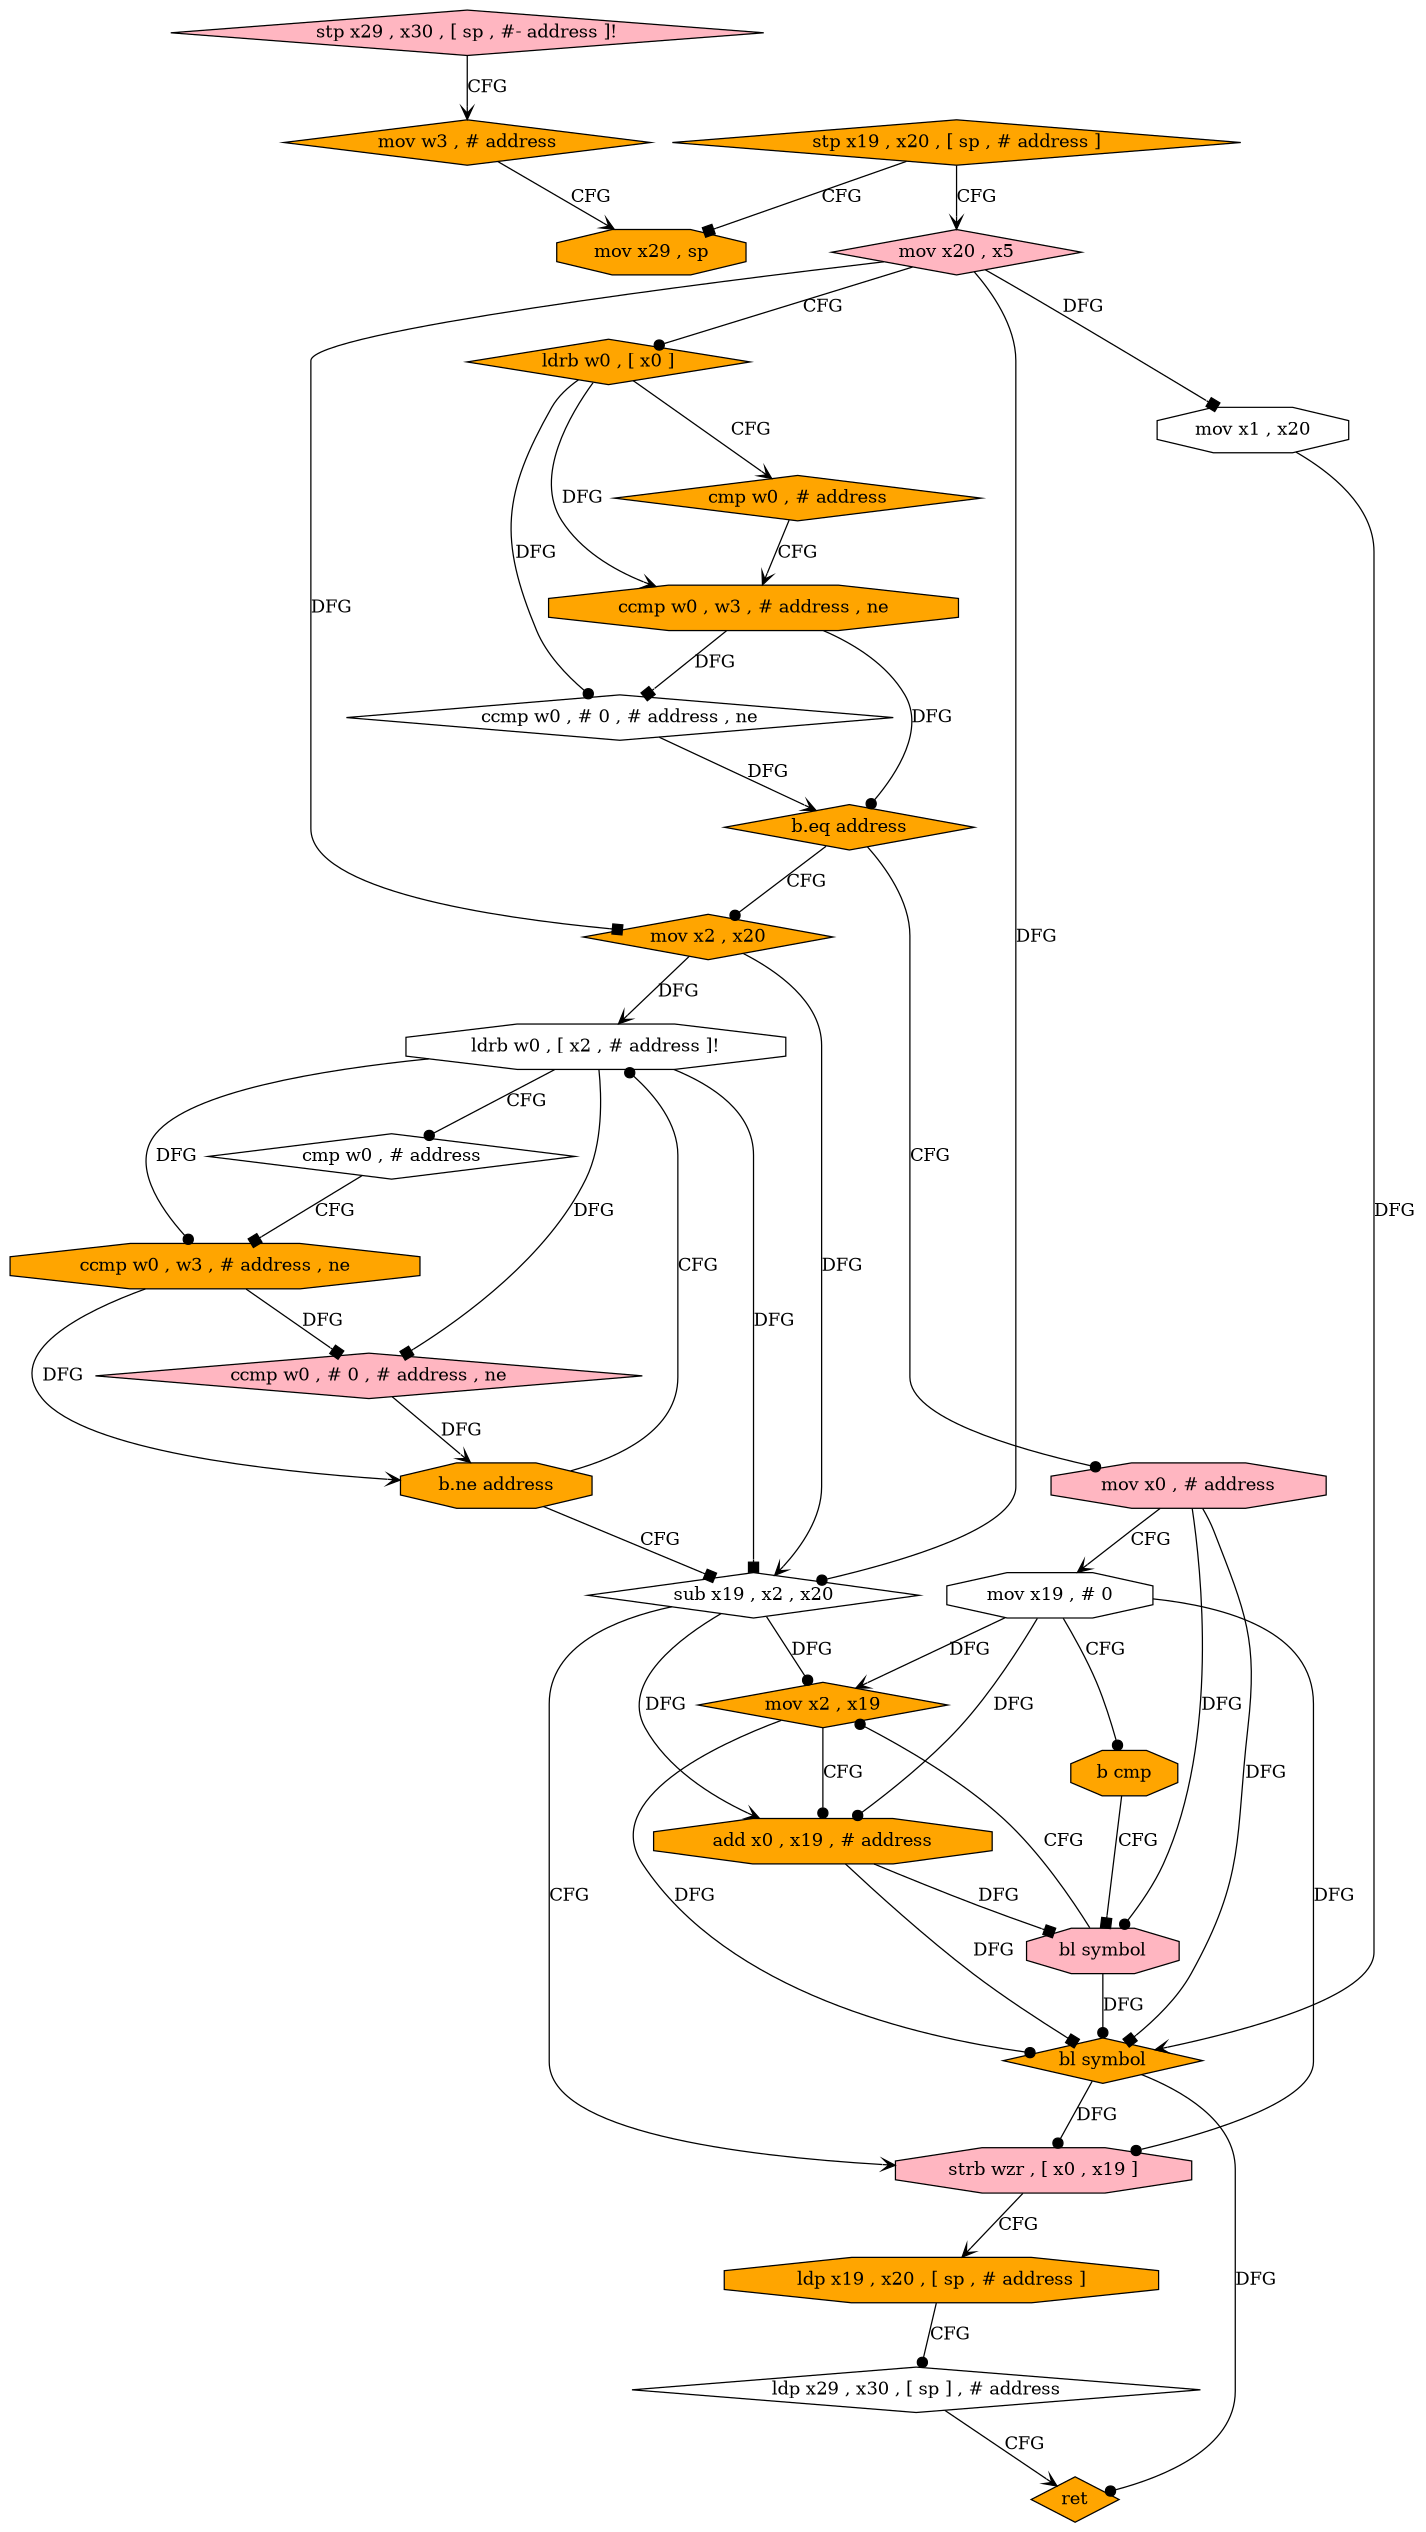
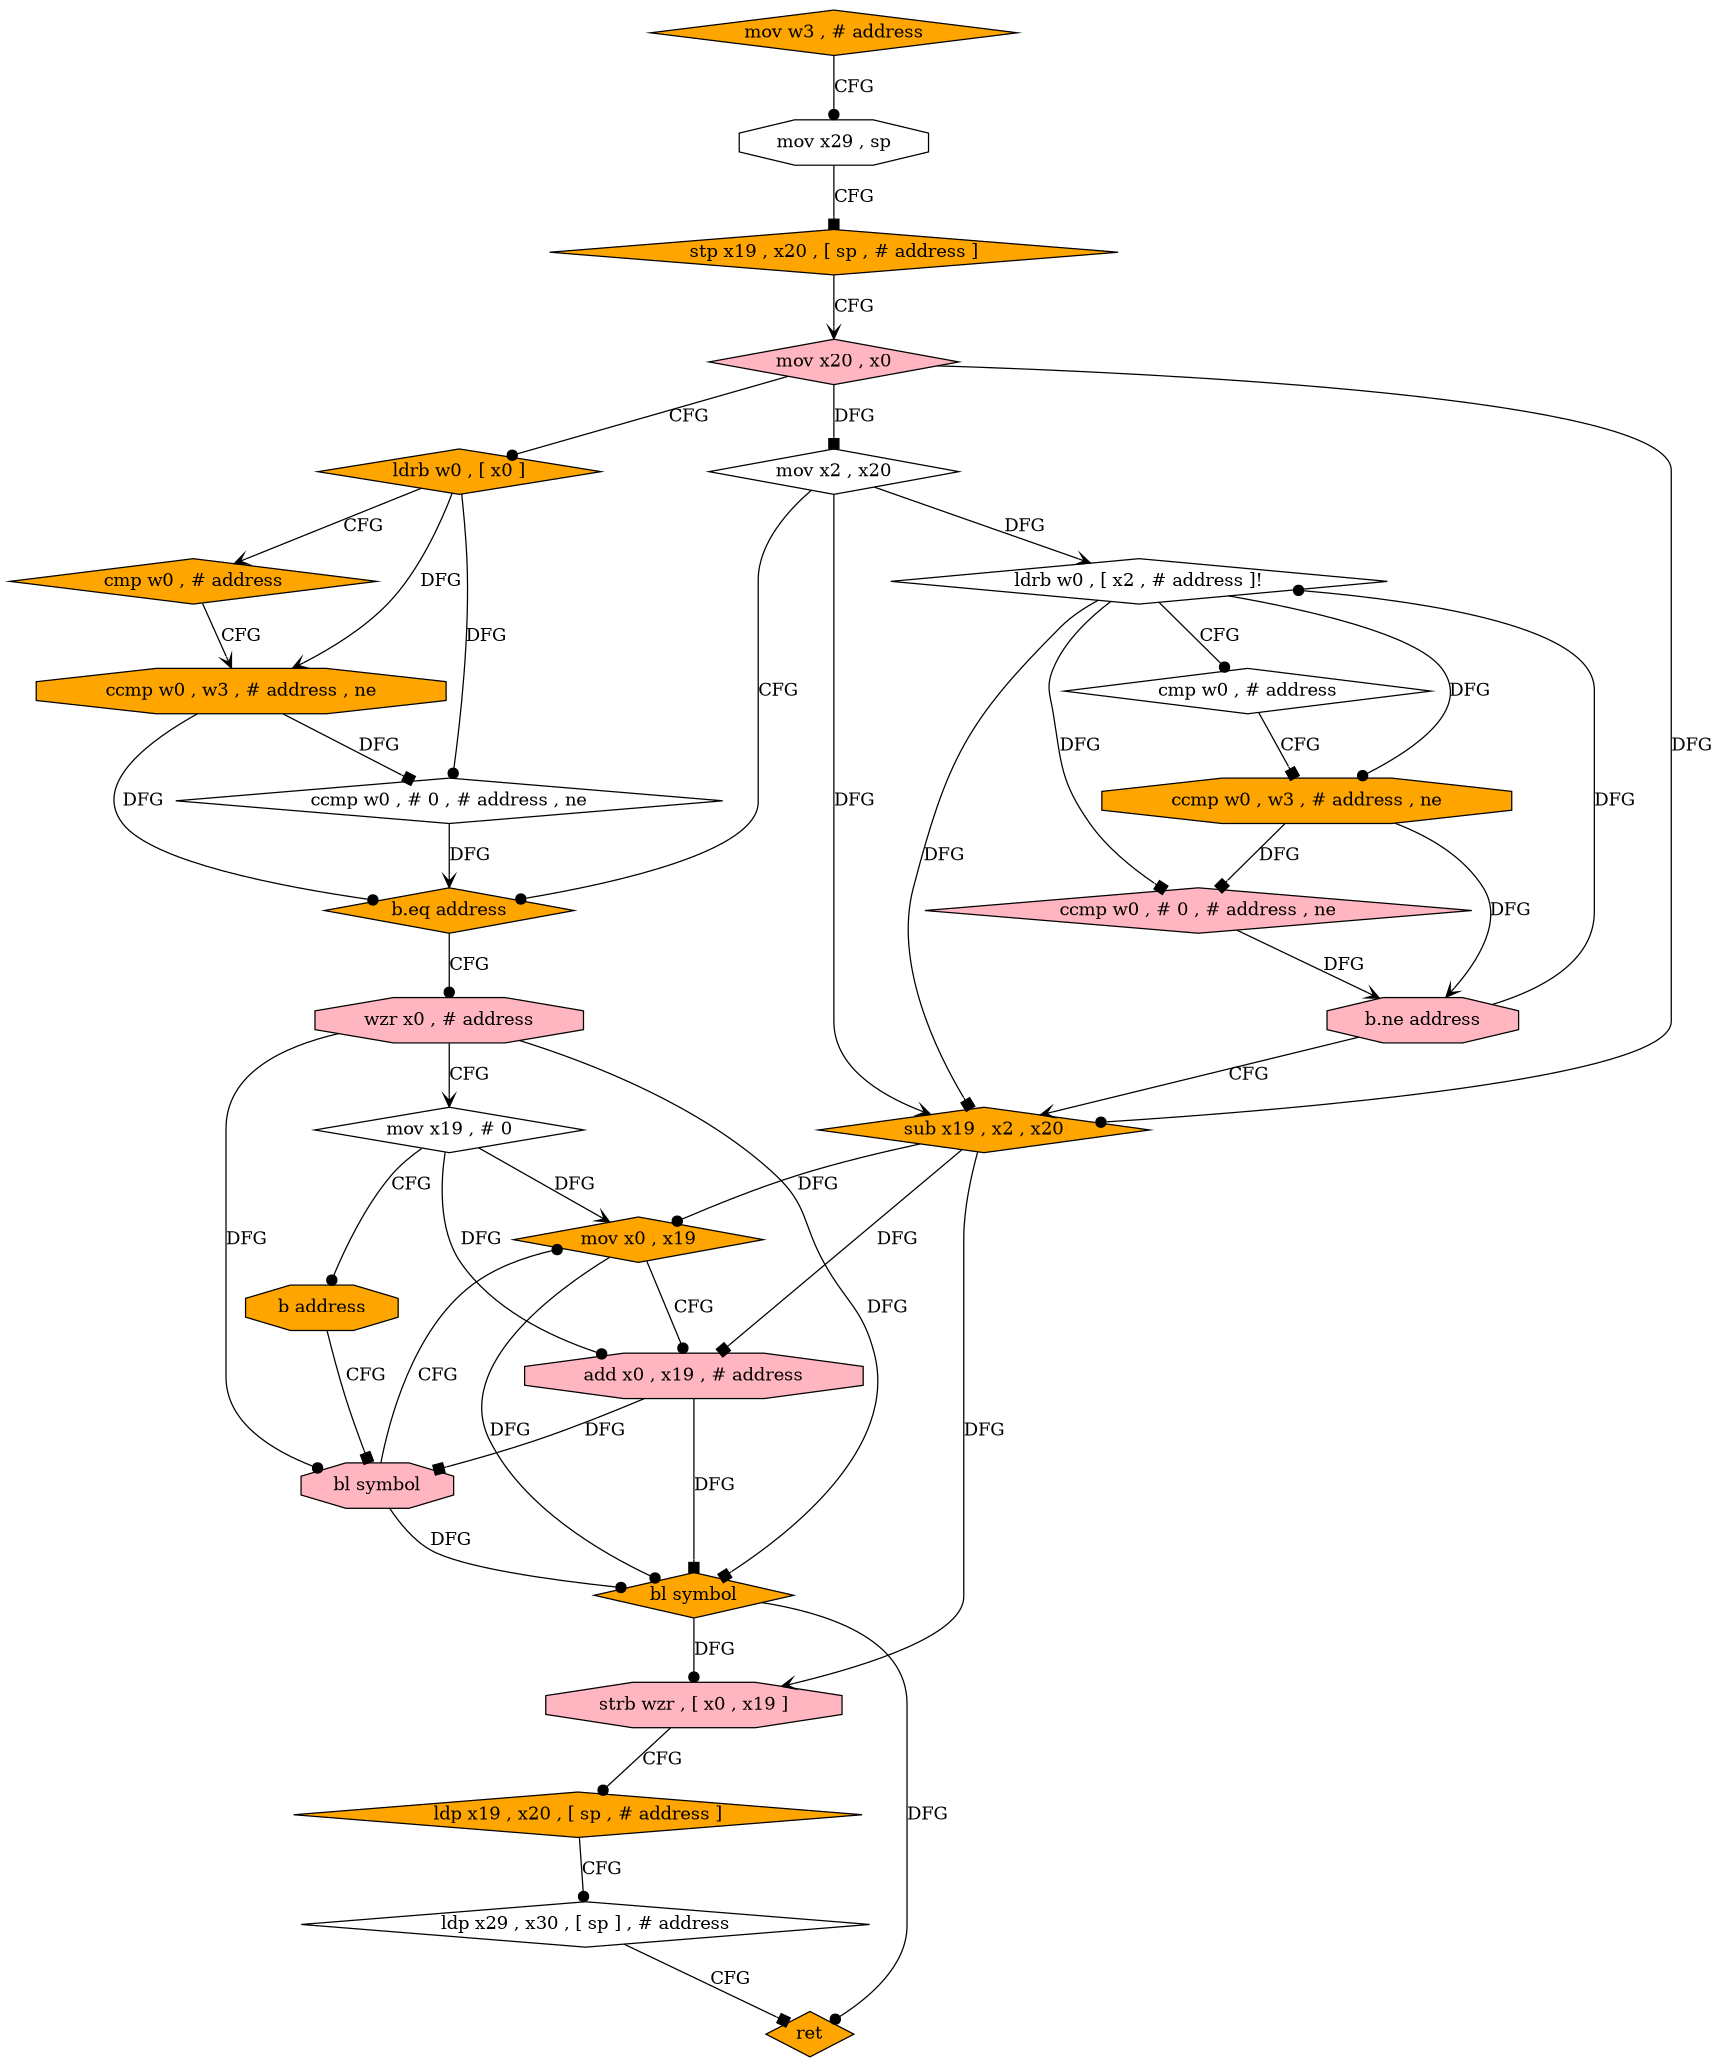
  digraph {
    node [fillcolor=orange shape=diamond style=filled]
    edge [arrowhead=dot]
-   n1 [fillcolor=lightpink label="stp x29 , x30 , [ sp , #- address ]!"]
    n2 [label="mov w3 , # address"]
-   n3 [label="mov x29 , sp" shape=octagon]
+   n3 [fillcolor=white label="mov x29 , sp" shape=octagon]
    n4 [label="stp x19 , x20 , [ sp , # address ]"]
-   n5 [fillcolor=lightpink label="mov x20 , x5"]
+   n5 [fillcolor=lightpink label="mov x20 , x0"]
    n6 [label="ldrb w0 , [ x0 ]"]
-   n7 [label="mov x2 , x20"]
-   n8 [fillcolor=white label="mov x1 , x20" shape=octagon]
-   n9 [fillcolor=white label="sub x19 , x2 , x20"]
+   n7 [fillcolor=white label="mov x2 , x20"]
+   n9 [label="sub x19 , x2 , x20"]
    n10 [label="cmp w0 , # address"]
    n11 [label="ccmp w0 , w3 , # address , ne" shape=octagon]
    n12 [fillcolor=white label="ccmp w0 , # 0 , # address , ne"]
-   n13 [fillcolor=white label="ldrb w0 , [ x2 , # address ]!" shape=octagon]
+   n13 [fillcolor=white label="ldrb w0 , [ x2 , # address ]!"]
    n14 [label="bl symbol"]
-   n15 [label="mov x2 , x19"]
+   n15 [label="mov x0 , x19"]
    n16 [fillcolor=lightpink label="strb wzr , [ x0 , x19 ]" shape=octagon]
-   n17 [label="add x0 , x19 , # address" shape=octagon]
+   n17 [fillcolor=lightpink label="add x0 , x19 , # address" shape=octagon]
    n18 [label="b.eq address"]
-   n19 [fillcolor=lightpink label="mov x0 , # address" shape=octagon]
-   n20 [fillcolor=white label="mov x19 , # 0" shape=octagon]
+   n19 [fillcolor=lightpink label="wzr x0 , # address" shape=octagon]
+   n20 [fillcolor=white label="mov x19 , # 0"]
    n21 [fillcolor=lightpink label="bl symbol" shape=octagon]
-   n22 [label="b cmp" shape=octagon]
+   n22 [label="b address" shape=octagon]
    n23 [label=ret]
    n24 [fillcolor=white label="cmp w0 , # address"]
    n25 [label="ccmp w0 , w3 , # address , ne" shape=octagon]
    n26 [fillcolor=lightpink label="ccmp w0 , # 0 , # address , ne"]
-   n27 [label="ldp x19 , x20 , [ sp , # address ]" shape=octagon]
-   n28 [label="b.ne address" shape=octagon]
+   n27 [label="ldp x19 , x20 , [ sp , # address ]"]
+   n28 [fillcolor=lightpink label="b.ne address" shape=octagon]
    n29 [fillcolor=white label="ldp x29 , x30 , [ sp ] , # address"]
-   n1 -> n2 [arrowhead=vee label=CFG]
-   n2 -> n3 [arrowhead=vee label=CFG]
-   n4 -> n3 [arrowhead=box label=CFG]
+   n2 -> n3 [label=CFG]
+   n3 -> n4 [arrowhead=box label=CFG]
    n4 -> n5 [arrowhead=vee label=CFG]
    n5 -> n6 [label=CFG]
    n5 -> n7 [arrowhead=box label=DFG]
-   n5 -> n8 [arrowhead=box label=DFG]
    n5 -> n9 [label=DFG]
    n6 -> n10 [arrowhead=vee label=CFG]
    n6 -> n11 [arrowhead=vee label=DFG]
    n6 -> n12 [label=DFG]
    n7 -> n9 [arrowhead=vee label=DFG]
    n7 -> n13 [arrowhead=vee label=DFG]
-   n8 -> n14 [arrowhead=vee label=DFG]
    n9 -> n15 [label=DFG]
-   n9 -> n16 [arrowhead=vee label=CFG]
-   n9 -> n17 [arrowhead=vee label=DFG]
+   n9 -> n16 [arrowhead=vee label=DFG]
+   n9 -> n17 [arrowhead=box label=DFG]
    n10 -> n11 [arrowhead=vee label=CFG]
    n11 -> n12 [arrowhead=box label=DFG]
    n11 -> n18 [label=DFG]
    n12 -> n18 [arrowhead=vee label=DFG]
    n13 -> n9 [arrowhead=box label=DFG]
    n13 -> n24 [label=CFG]
    n13 -> n25 [label=DFG]
    n13 -> n26 [arrowhead=box label=DFG]
    n14 -> n16 [label=DFG]
    n14 -> n23 [label=DFG]
    n15 -> n14 [label=DFG]
    n15 -> n17 [label=CFG]
-   n16 -> n27 [arrowhead=vee label=CFG]
+   n16 -> n27 [label=CFG]
    n17 -> n14 [arrowhead=box label=DFG]
    n17 -> n21 [arrowhead=box label=DFG]
-   n18 -> n7 [label=CFG]
+   n7 -> n18 [label=CFG]
    n18 -> n19 [label=CFG]
    n19 -> n14 [arrowhead=box label=DFG]
    n19 -> n20 [arrowhead=vee label=CFG]
    n19 -> n21 [label=DFG]
    n20 -> n15 [arrowhead=vee label=DFG]
-   n20 -> n16 [label=DFG]
    n20 -> n17 [label=DFG]
    n20 -> n22 [label=CFG]
    n21 -> n14 [label=DFG]
    n21 -> n15 [label=CFG]
    n22 -> n21 [arrowhead=box label=CFG]
    n24 -> n25 [arrowhead=box label=CFG]
    n25 -> n26 [arrowhead=box label=DFG]
    n25 -> n28 [arrowhead=vee label=DFG]
    n26 -> n28 [arrowhead=vee label=DFG]
    n27 -> n29 [label=CFG]
-   n28 -> n9 [arrowhead=box label=CFG]
-   n28 -> n13 [label=CFG]
-   n29 -> n23 [arrowhead=vee label=CFG]
+   n28 -> n9 [arrowhead=vee label=CFG]
+   n28 -> n13 [label=DFG]
+   n29 -> n23 [arrowhead=box label=CFG]
  }
